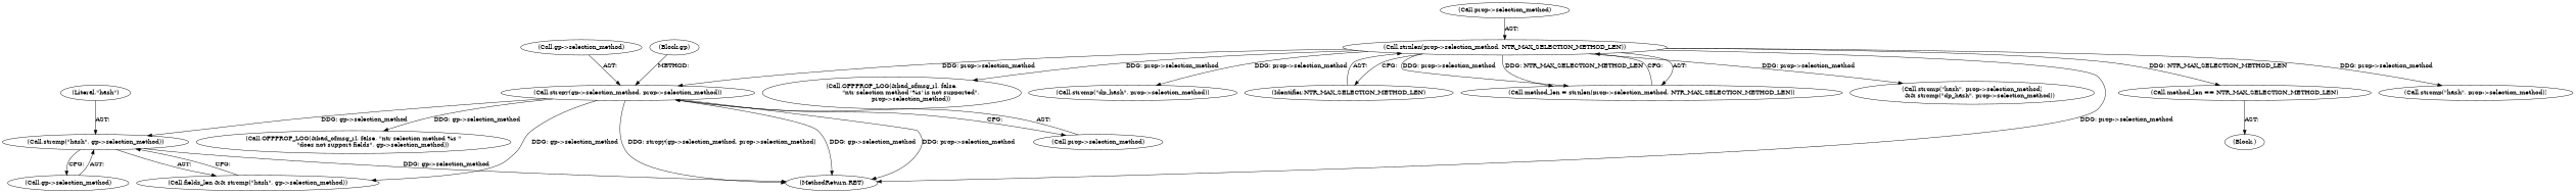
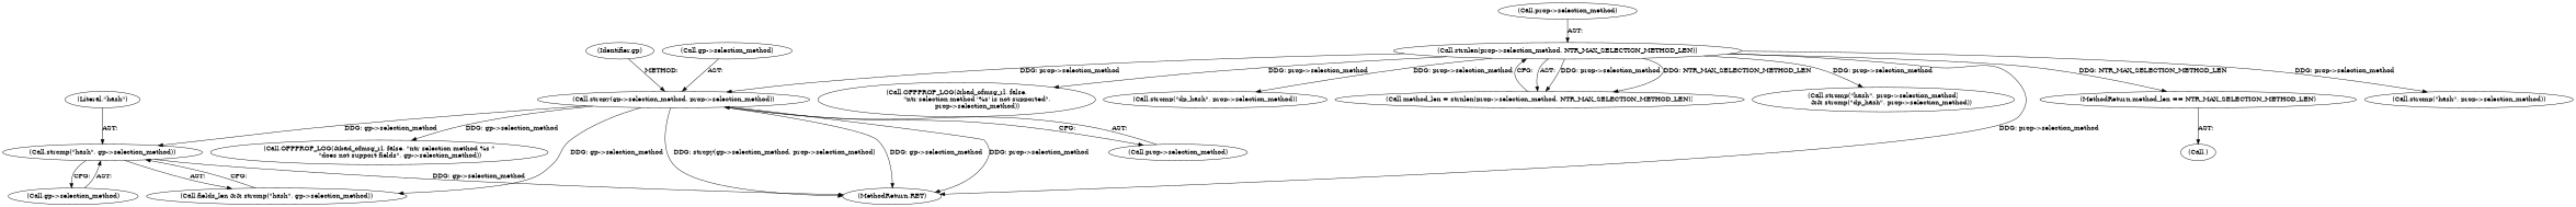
  digraph {
    n1 [label="(Call,strcmp(\"hash\", gp->selection_method))"]
    n2 [label="(Call,gp->selection_method)"]
    n3 [label="(Call,fields_len && strcmp(\"hash\", gp->selection_method))"]
    n4 [label="(MethodReturn,RET)"]
    n5 [label="(Call,strcpy(gp->selection_method, prop->selection_method))"]
    n6 [label="(Call,prop->selection_method)"]
    n7 [label="(Call,OFPPROP_LOG(&bad_ofmsg_rl, false, \"ntr selection method %s \"\n                    \"does not support fields\", gp->selection_method))"]
-   n8 [label="(Block,)"]
+   n8 [label="(Call,)"]
    n9 [label="(Call,strnlen(prop->selection_method, NTR_MAX_SELECTION_METHOD_LEN))"]
-   n10 [label="(Call,method_len == NTR_MAX_SELECTION_METHOD_LEN)"]
+   n10 [label="(MethodReturn,method_len == NTR_MAX_SELECTION_METHOD_LEN)"]
    n11 [label="(Call,strcmp(\"hash\", prop->selection_method))"]
    n12 [label="(Call,OFPPROP_LOG(&bad_ofmsg_rl, false,\n                    \"ntr selection method '%s' is not supported\",\n                    prop->selection_method))"]
    n13 [label="(Call,strcmp(\"dp_hash\", prop->selection_method))"]
-   n14 [label="(Identifier,NTR_MAX_SELECTION_METHOD_LEN)"]
    n15 [label="(Call,method_len = strnlen(prop->selection_method, NTR_MAX_SELECTION_METHOD_LEN))"]
    n16 [label="(Call,strcmp(\"hash\", prop->selection_method)\n        && strcmp(\"dp_hash\", prop->selection_method))"]
    n17 [label="(Literal,\"hash\")"]
    n18 [label="(Call,prop->selection_method)"]
    n19 [label="(Call,gp->selection_method)"]
-   n20 [label="(Block,gp)"]
+   n20 [label="(Identifier,gp)"]
    n1 -> n2 [label="CFG: "]
    n1 -> n3 [label="AST: "]
    n1 -> n4 [label="DDG: gp->selection_method"]
    n2 -> n1 [label="AST: "]
    n3 -> n1 [label="CFG: "]
    n5 -> n1 [label="DDG: gp->selection_method"]
    n5 -> n3 [label="DDG: gp->selection_method"]
    n5 -> n4 [label="DDG: gp->selection_method"]
    n5 -> n4 [label="DDG: prop->selection_method"]
    n5 -> n4 [label="DDG: strcpy(gp->selection_method, prop->selection_method)"]
    n5 -> n6 [label="CFG: "]
    n5 -> n7 [label="DDG: gp->selection_method"]
    n6 -> n5 [label="AST: "]
    n9 -> n4 [label="DDG: prop->selection_method"]
    n9 -> n5 [label="DDG: prop->selection_method"]
    n9 -> n10 [label="DDG: NTR_MAX_SELECTION_METHOD_LEN"]
    n9 -> n11 [label="DDG: prop->selection_method"]
    n9 -> n12 [label="DDG: prop->selection_method"]
    n9 -> n13 [label="DDG: prop->selection_method"]
-   n9 -> n14 [label="CFG: "]
    n9 -> n15 [label="AST: "]
    n9 -> n15 [label="DDG: prop->selection_method"]
    n9 -> n15 [label="DDG: NTR_MAX_SELECTION_METHOD_LEN"]
    n9 -> n16 [label="DDG: prop->selection_method"]
    n10 -> n8 [label="AST: "]
-   n14 -> n9 [label="AST: "]
    n15 -> n9 [label="CFG: "]
    n17 -> n1 [label="AST: "]
    n18 -> n9 [label="AST: "]
    n19 -> n5 [label="AST: "]
    n20 -> n5 [label="METHOD: "]
  }
